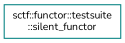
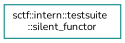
  digraph {
    rankdir=LR
    fontname=Nunito
-   n1 [color=teal fillcolor=white fontname=Nunito fontsize=10 height=0.2 label="sctf::functor::testsuite\l::silent_functor" shape=record style=filled width=0.4]
+   n1 [color=teal fillcolor=white fontname=Nunito fontsize=10 height=0.2 label="sctf::intern::testsuite\l::silent_functor" shape=record style=filled width=0.4]
  }
